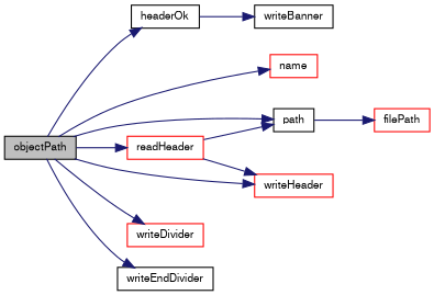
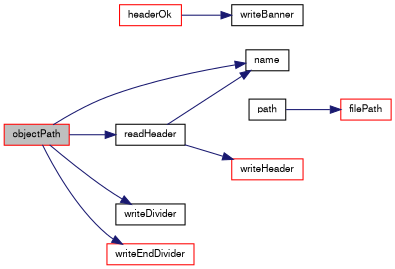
  digraph {
    rankdir=LR
    node [color=black fontname=FreeSans fontsize=10 shape=record]
    edge [color=midnightblue fontname=FreeSans fontsize=10 labelfontname=FreeSans labelfontsize=10 style=solid]
-   n1 [fillcolor=grey75 fontcolor=black height=0.2 label=objectPath style=filled width=0.4]
-   n2 [height=0.2 label=headerOk width=0.4]
-   n3 [color=red height=0.2 label=name width=0.4]
+   n1 [color=red fillcolor=grey75 fontcolor=black height=0.2 label=objectPath style=filled width=0.4]
+   n2 [color=red height=0.2 label=headerOk width=0.4]
+   n3 [height=0.2 label=name width=0.4]
    n4 [height=0.2 label=path width=0.4]
-   n5 [color=red height=0.2 label=readHeader width=0.4]
+   n5 [height=0.2 label=readHeader width=0.4]
    n6 [color=red height=0.2 label=writeHeader width=0.4]
-   n7 [color=red height=0.2 label=writeDivider width=0.4]
-   n8 [height=0.2 label=writeEndDivider width=0.4]
+   n7 [height=0.2 label=writeDivider width=0.4]
+   n8 [color=red height=0.2 label=writeEndDivider width=0.4]
    n9 [color=red height=0.2 label=filePath width=0.4]
    n10 [height=0.2 label=writeBanner width=0.4]
-   n1 -> n2
    n1 -> n3
-   n1 -> n4
    n1 -> n5
-   n1 -> n6
    n1 -> n7
    n1 -> n8
    n2 -> n10
    n4 -> n9
-   n5 -> n4
+   n5 -> n3
    n5 -> n6
  }
